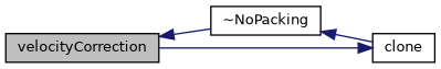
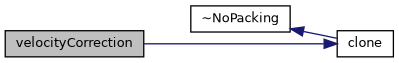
  digraph {
    rankdir=LR
    node [color=black fontname=Helvetica fontsize=10 shape=record]
    edge [color=midnightblue dir=back fontname=Helvetica fontsize=10 labelfontname=Helvetica labelfontsize=10 style=solid]
    n1 [fillcolor=grey75 fontcolor=black height=0.2 label=velocityCorrection style=filled width=0.4]
    n2 [height=0.2 label="~NoPacking" width=0.4]
    n3 [height=0.2 label=clone width=0.4]
-   n1 -> n2
    n2 -> n3
    n3 -> n1
  }
